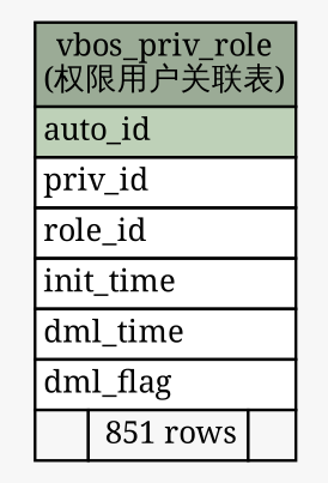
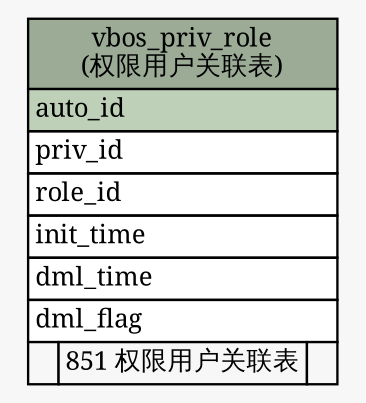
  digraph {
    bgcolor="#f7f7f7"
    fontname="Noto Serif"
    fontsize=11
    nodesep=0.18
    rankdir=TB
    ranksep=0.46
-   n1 [fontname="Noto Serif" fontsize=11 label=<     <TABLE BORDER="0" CELLBORDER="1" CELLSPACING="0" BGCOLOR="#ffffff">       <TR><TD COLSPAN="3" BGCOLOR="#9bab96" ALIGN="CENTER">vbos_priv_role<br/>(权限用户关联表)</TD></TR>       <TR><TD PORT="auto_id" COLSPAN="3" BGCOLOR="#bed1b8" ALIGN="LEFT">auto_id</TD></TR>       <TR><TD PORT="priv_id" COLSPAN="3" ALIGN="LEFT">priv_id</TD></TR>       <TR><TD PORT="role_id" COLSPAN="3" ALIGN="LEFT">role_id</TD></TR>       <TR><TD PORT="init_time" COLSPAN="3" ALIGN="LEFT">init_time</TD></TR>       <TR><TD PORT="dml_time" COLSPAN="3" ALIGN="LEFT">dml_time</TD></TR>       <TR><TD PORT="dml_flag" COLSPAN="3" ALIGN="LEFT">dml_flag</TD></TR>       <TR><TD ALIGN="LEFT" BGCOLOR="#f7f7f7">  </TD><TD ALIGN="RIGHT" BGCOLOR="#f7f7f7">851 rows</TD><TD ALIGN="RIGHT" BGCOLOR="#f7f7f7">  </TD></TR>     </TABLE>> shape=plaintext]
+   n1 [fontname="Noto Serif" fontsize=11 label=<     <TABLE BORDER="0" CELLBORDER="1" CELLSPACING="0" BGCOLOR="#ffffff">       <TR><TD COLSPAN="3" BGCOLOR="#9bab96" ALIGN="CENTER">vbos_priv_role<br/>(权限用户关联表)</TD></TR>       <TR><TD PORT="auto_id" COLSPAN="3" BGCOLOR="#bed1b8" ALIGN="LEFT">auto_id</TD></TR>       <TR><TD PORT="priv_id" COLSPAN="3" ALIGN="LEFT">priv_id</TD></TR>       <TR><TD PORT="role_id" COLSPAN="3" ALIGN="LEFT">role_id</TD></TR>       <TR><TD PORT="init_time" COLSPAN="3" ALIGN="LEFT">init_time</TD></TR>       <TR><TD PORT="dml_time" COLSPAN="3" ALIGN="LEFT">dml_time</TD></TR>       <TR><TD PORT="dml_flag" COLSPAN="3" ALIGN="LEFT">dml_flag</TD></TR>       <TR><TD ALIGN="LEFT" BGCOLOR="#f7f7f7">  </TD><TD ALIGN="RIGHT" BGCOLOR="#f7f7f7">851 权限用户关联表</TD><TD ALIGN="RIGHT" BGCOLOR="#f7f7f7">  </TD></TR>     </TABLE>> shape=plaintext]
  }
